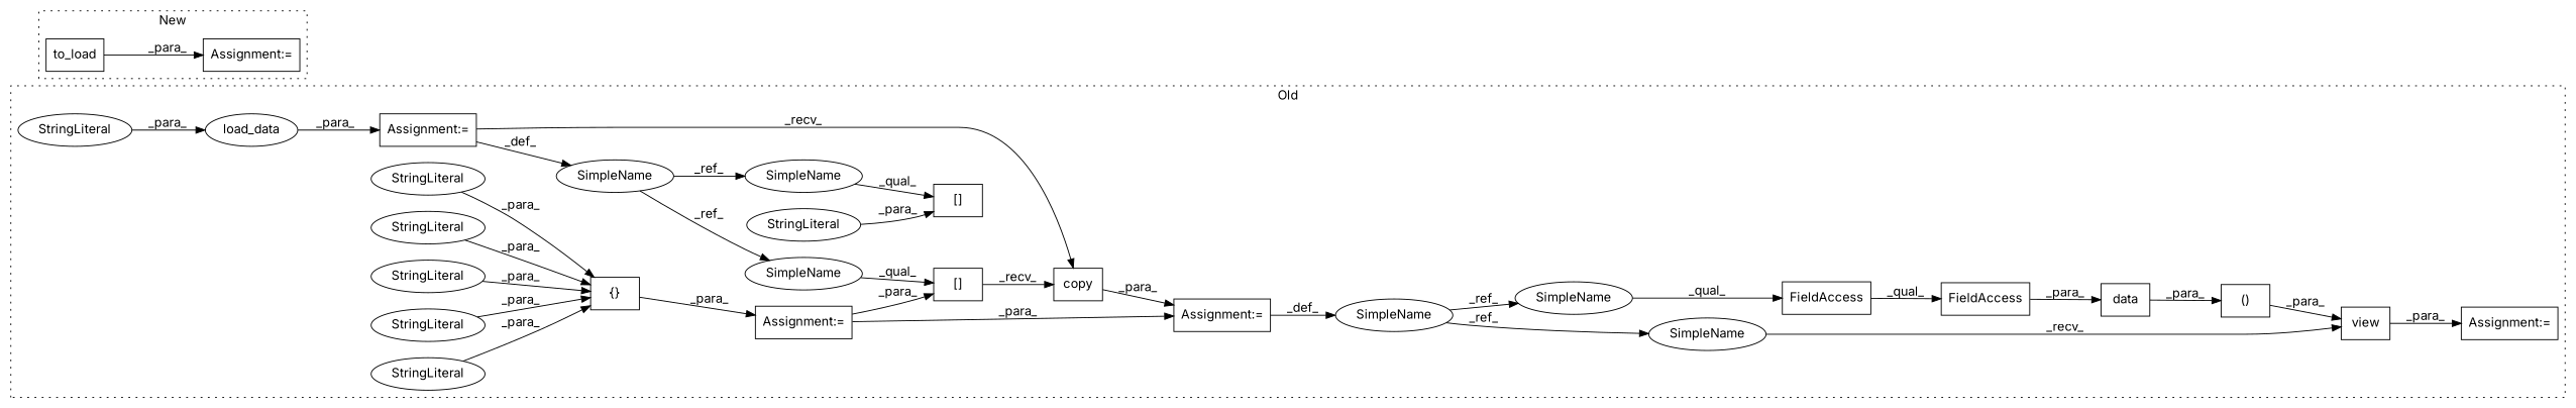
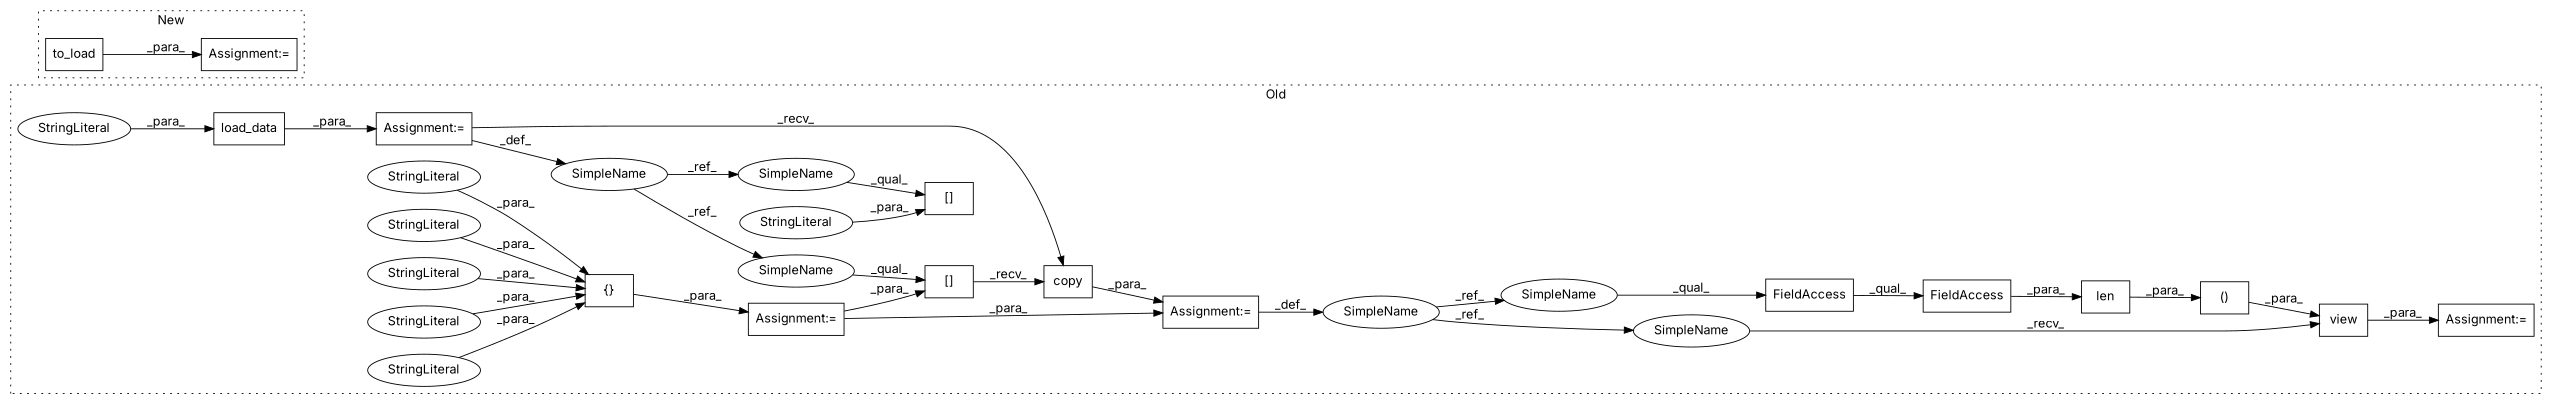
  digraph {
    fontname=Inter
    rankdir=LR
    node [a=45 fontname=Inter l=1 s=1385 shape=box]
    edge [fontname=Inter]
    n1 [a=106 l=36 label="()" s=1363]
    n2 [a=7 label="Assignment:=" s=1350]
    n3 [a=4 l="1,1" label="{}" s="1249,1308"]
    n4 [a=2 l="10,1" label="[]" s="1317,1335"]
    n5 [a=32 l="10,2" label=view s="1353,1399"]
-   n6 [a=32 l="4,1" label=data s="1381,1398"]
+   n6 [a=32 l="4,1" label=len s="1381,1398"]
    n7 [a=22 l=13 label=FieldAccess]
    n8 [a=22 l=7 label=FieldAccess]
    n9 [l=7 label=StringLiteral s=1284 shape=ellipse]
    n10 [l=19 label=StringLiteral s=1264 shape=ellipse]
    n11 [l=5 label=StringLiteral s=1292 shape=ellipse]
    n12 [l=13 label=StringLiteral s=1250 shape=ellipse]
    n13 [l=10 label=StringLiteral s=1298 shape=ellipse]
    n14 [a=42 l=9 label=SimpleName s=1185 shape=ellipse]
    n15 [a=2 l="10,1" label="[]" s="1409,1430"]
    n16 [l=11 label=StringLiteral s=1419 shape=ellipse]
    n17 [a=7 label="Assignment:=" s=1194]
-   n18 [a=32 l="10,1" label=load_data s="1200,1221" shape=ellipse]
+   n18 [a=32 l="10,1" label=load_data s="1200,1221"]
    n19 [l=11 label=StringLiteral s=1210 shape=ellipse]
    n20 [a=42 label=SimpleName s=1315 shape=ellipse]
    n21 [a=32 l=6 label=copy s=1337]
    n22 [a=7 label="Assignment:=" s=1316]
    n23 [a=7 label="Assignment:=" s=1236]
    n24 [a=42 l=9 label=SimpleName s=1409 shape=ellipse]
    n25 [a=42 l=9 label=SimpleName s=1317 shape=ellipse]
    n26 [a=42 label=SimpleName s=1351 shape=ellipse]
    n27 [a=42 label=SimpleName shape=ellipse]
    n28 [a=32 l=10 label=to_load s=1235]
    n29 [a=7 l=2 label="Assignment:=" s=1212]
    subgraph cluster_1 {
      label=Old
      style=dotted
      n1
      n2
      n3
      n4
      n5
      n6
      n7
      n8
      n9
      n10
      n11
      n12
      n13
      n14
      n15
      n16
      n17
      n18
      n19
      n20
      n21
      n22
      n23
      n24
      n25
      n26
      n27
    }
    subgraph cluster_2 {
      label=New
      style=dotted
      n28
      n29
    }
    n1 -> n5 [label=_para_]
    n3 -> n23 [label=_para_]
    n4 -> n21 [label=_recv_]
    n5 -> n2 [label=_para_]
    n6 -> n1 [label=_para_]
    n7 -> n6 [label=_para_]
    n8 -> n7 [label=_qual_]
    n9 -> n3 [label=_para_]
    n10 -> n3 [label=_para_]
    n11 -> n3 [label=_para_]
    n12 -> n3 [label=_para_]
    n13 -> n3 [label=_para_]
    n14 -> n24 [label=_ref_]
    n14 -> n25 [label=_ref_]
    n16 -> n15 [label=_para_]
    n17 -> n14 [label=_def_]
    n17 -> n21 [label=_recv_]
    n18 -> n17 [label=_para_]
    n19 -> n18 [label=_para_]
    n20 -> n26 [label=_ref_]
    n20 -> n27 [label=_ref_]
    n21 -> n22 [label=_para_]
    n22 -> n20 [label=_def_]
    n23 -> n4 [label=_para_]
    n23 -> n22 [label=_para_]
    n24 -> n15 [label=_qual_]
    n25 -> n4 [label=_qual_]
    n26 -> n5 [label=_recv_]
    n27 -> n8 [label=_qual_]
    n28 -> n29 [label=_para_]
  }
